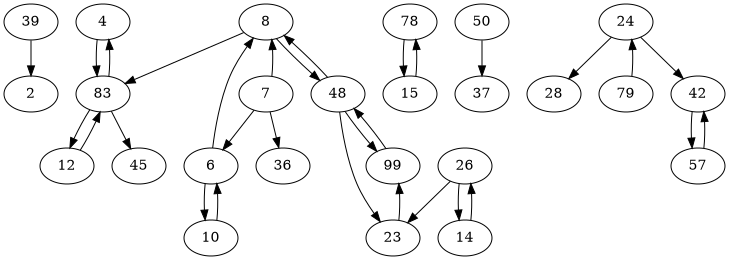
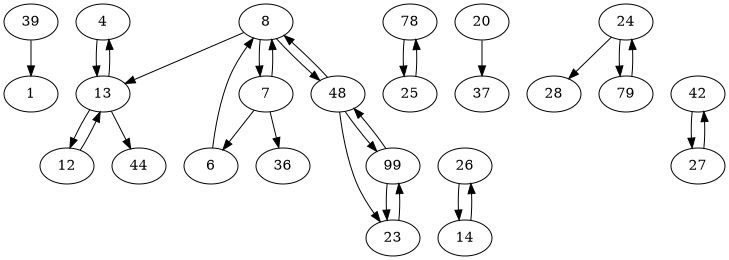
  digraph {
    39
-   2
+   2 [label=1]
    n3 [label=4]
-   13 [label=83]
+   13
    n5 [label=12]
-   44 [label=45]
+   44
    6
-   10
    8
    7
    36
    48
    23
    n14 [label=99]
    n15 [label=14]
    26
    n17 [label=78]
-   15
-   20 [label=50]
+   15 [label=25]
+   20
    37
    24
    28
    n23 [label=79]
    n24 [label=42]
-   27 [label=57]
+   27
    39 -> 2
    n3 -> 13
    13 -> n3
    13 -> n5
    13 -> 44
    n5 -> 13
-   6 -> 10
    6 -> 8
-   10 -> 6
    8 -> 13
+   8 -> 7
    8 -> 48
    7 -> 6
    7 -> 8
    7 -> 36
    48 -> 8
    48 -> 23
    48 -> n14
    23 -> n14
    n14 -> 48
-   26 -> 23
+   n14 -> 23
    n15 -> 26
    26 -> n15
    n17 -> 15
    15 -> n17
    20 -> 37
    24 -> 28
-   24 -> n24
+   24 -> n23
    n23 -> 24
    n24 -> 27
    27 -> n24
  }
